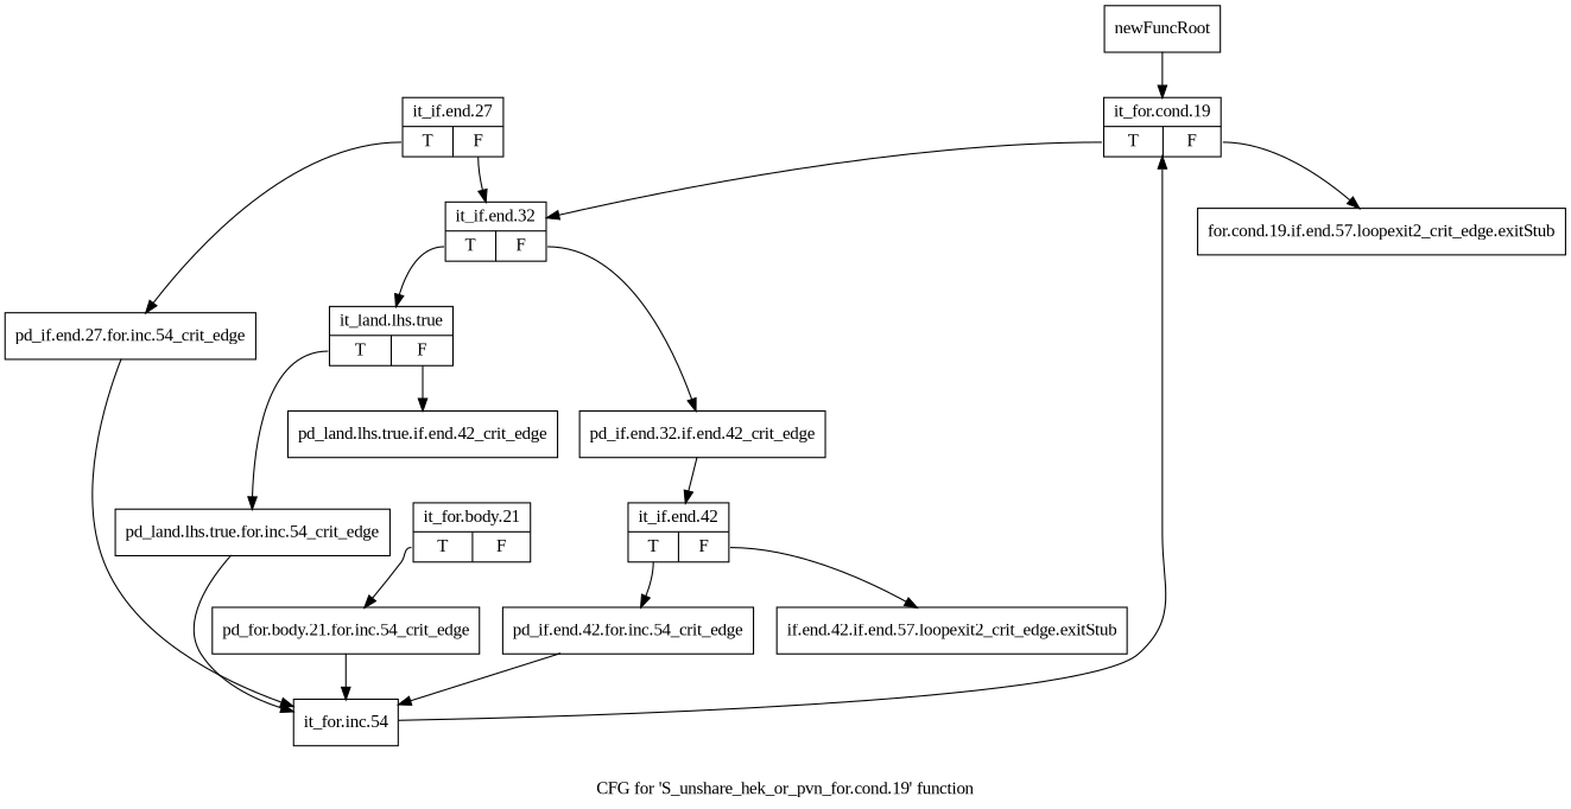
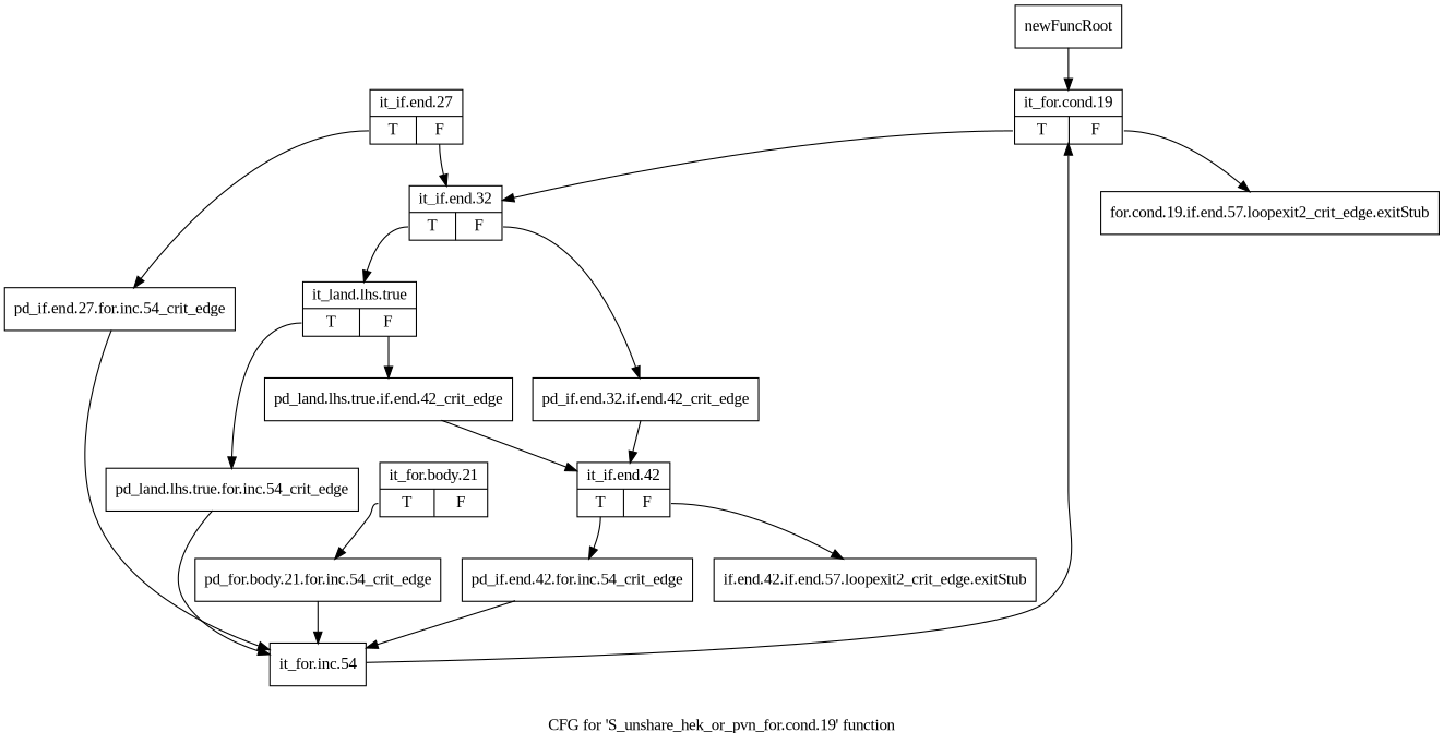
  digraph {
    fontname="Liberation Serif"
    label="CFG for 'S_unshare_hek_or_pvn_for.cond.19' function"
    node [fontname="Liberation Serif" shape=record]
    edge [fontname="Liberation Serif"]
    n1 [label="{newFuncRoot}"]
    n2 [label="{it_for.cond.19|{<s0>T|<s1>F}}"]
    n3 [label="{for.cond.19.if.end.57.loopexit2_crit_edge.exitStub}"]
    n4 [label="{it_if.end.32|{<s0>T|<s1>F}}"]
    n5 [label="{it_for.body.21|{<s0>T|<s1>F}}"]
    n6 [label="{pd_for.body.21.for.inc.54_crit_edge}"]
    n7 [label="{if.end.42.if.end.57.loopexit2_crit_edge.exitStub}"]
    n8 [label="{it_for.inc.54}"]
    n9 [label="{it_if.end.27|{<s0>T|<s1>F}}"]
    n10 [label="{pd_if.end.27.for.inc.54_crit_edge}"]
    n11 [label="{it_land.lhs.true|{<s0>T|<s1>F}}"]
    n12 [label="{pd_if.end.32.if.end.42_crit_edge}"]
    n13 [label="{pd_land.lhs.true.for.inc.54_crit_edge}"]
    n14 [label="{pd_land.lhs.true.if.end.42_crit_edge}"]
    n15 [label="{it_if.end.42|{<s0>T|<s1>F}}"]
    n16 [label="{pd_if.end.42.for.inc.54_crit_edge}"]
    n1 -> n2
    n2 -> n3 [tailport=s1]
    n2 -> n4 [tailport=s0]
    n4 -> n11 [tailport=s0]
    n4 -> n12 [tailport=s1]
    n5 -> n6 [tailport=s0]
    n6 -> n8
    n8 -> n2
    n9 -> n4 [tailport=s1]
    n9 -> n10 [tailport=s0]
    n10 -> n8
    n11 -> n13 [tailport=s0]
    n11 -> n14 [tailport=s1]
    n12 -> n15
    n13 -> n8
+   n14 -> n15
    n15 -> n7 [tailport=s1]
    n15 -> n16 [tailport=s0]
    n16 -> n8
  }
